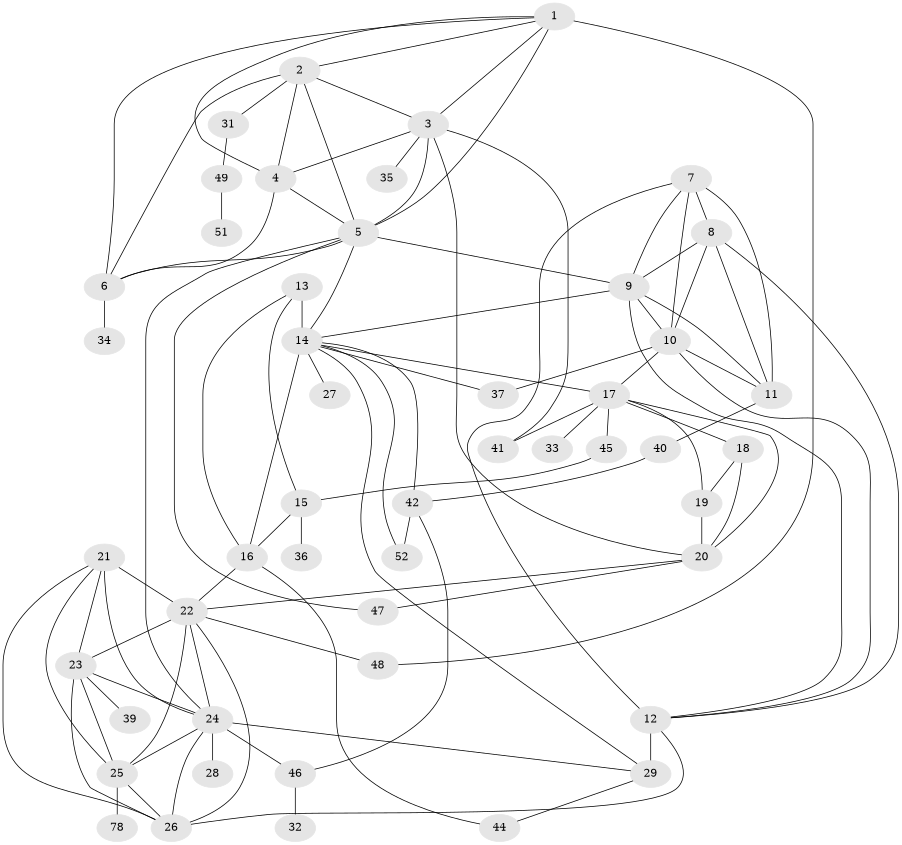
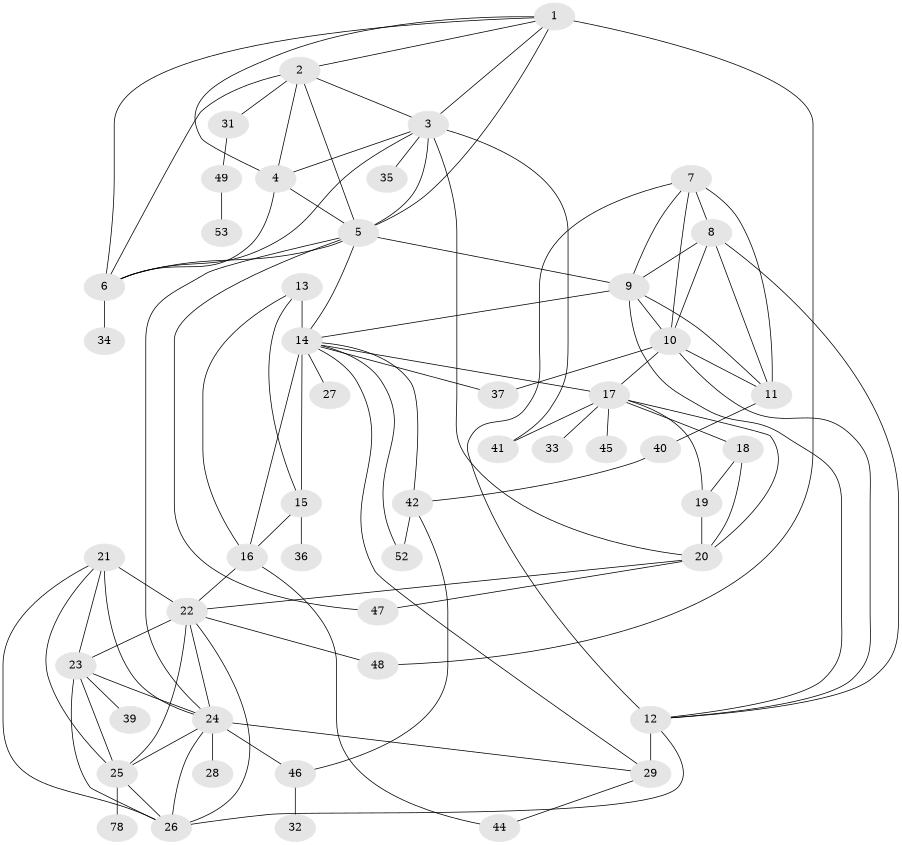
  graph {
    node [color=gray90 style=filled]
    edge [weight=1.0]
    1
    2
    3
    4
    5
    6
    48
    31
    20
    35
    41
    9
    14
    24
    47
    34
    49
    22
    10
    11
    12
    17
    37
    29
    15
    16
    27
    42
    52
    26
    25
    28
    46
    7
    8
    40
    18
    19
    33
    45
    44
    13
    36
    23
    21
    39
    n47 [label=78]
    32
-   51
+   51 [label=53]
    1 -- 2
    1 -- 3
    1 -- 4
    1 -- 5
    1 -- 6
    1 -- 48 [weight=3.0]
    2 -- 3
    2 -- 4
    2 -- 5
    2 -- 6
    2 -- 31
    3 -- 4
    3 -- 5
+   3 -- 6
    3 -- 20
    3 -- 35
    3 -- 41 [weight=2.0]
    4 -- 5
    4 -- 6
    5 -- 6
    5 -- 9
    5 -- 14
    5 -- 24
    5 -- 47
    6 -- 34 [weight=6.0]
    31 -- 49
    20 -- 47 [weight=2.0]
    20 -- 22
    9 -- 14
    9 -- 10
    9 -- 11
    9 -- 12
    14 -- 17
    14 -- 37
    14 -- 29
-   45 -- 15 [weight=3.0]
+   14 -- 15 [weight=3.0]
    14 -- 16 [weight=3.0]
    14 -- 27
    14 -- 42
    14 -- 52
    24 -- 29
    24 -- 26
    24 -- 25
    24 -- 28
    24 -- 46
    49 -- 51
    22 -- 48
    22 -- 24
    22 -- 26
    22 -- 25
    22 -- 23
    10 -- 11
    10 -- 12
    10 -- 17
    10 -- 37 [weight=3.0]
    11 -- 40
    12 -- 29 [weight=6.0]
    12 -- 26
    17 -- 20 [weight=3.0]
    17 -- 41
    17 -- 18 [weight=3.0]
    17 -- 19 [weight=3.0]
    17 -- 33 [weight=5.0]
    17 -- 45 [weight=4.0]
    29 -- 44
    15 -- 16
    15 -- 36 [weight=5.0]
    16 -- 22
    16 -- 44
    42 -- 52
    42 -- 46
    25 -- 26
    25 -- n47 [weight=2.0]
    46 -- 32
    7 -- 9
    7 -- 10
    7 -- 11 [weight=2.0]
    7 -- 12
    7 -- 8
    8 -- 9
    8 -- 10
    8 -- 11
    8 -- 12
    40 -- 42
    18 -- 20
    18 -- 19
    19 -- 20
    13 -- 14 [weight=5.0]
    13 -- 15
    13 -- 16
    23 -- 24
    23 -- 26
    23 -- 25
    23 -- 39 [weight=2.0]
    21 -- 24
    21 -- 22 [weight=5.0]
    21 -- 26
    21 -- 25
    21 -- 23
  }
